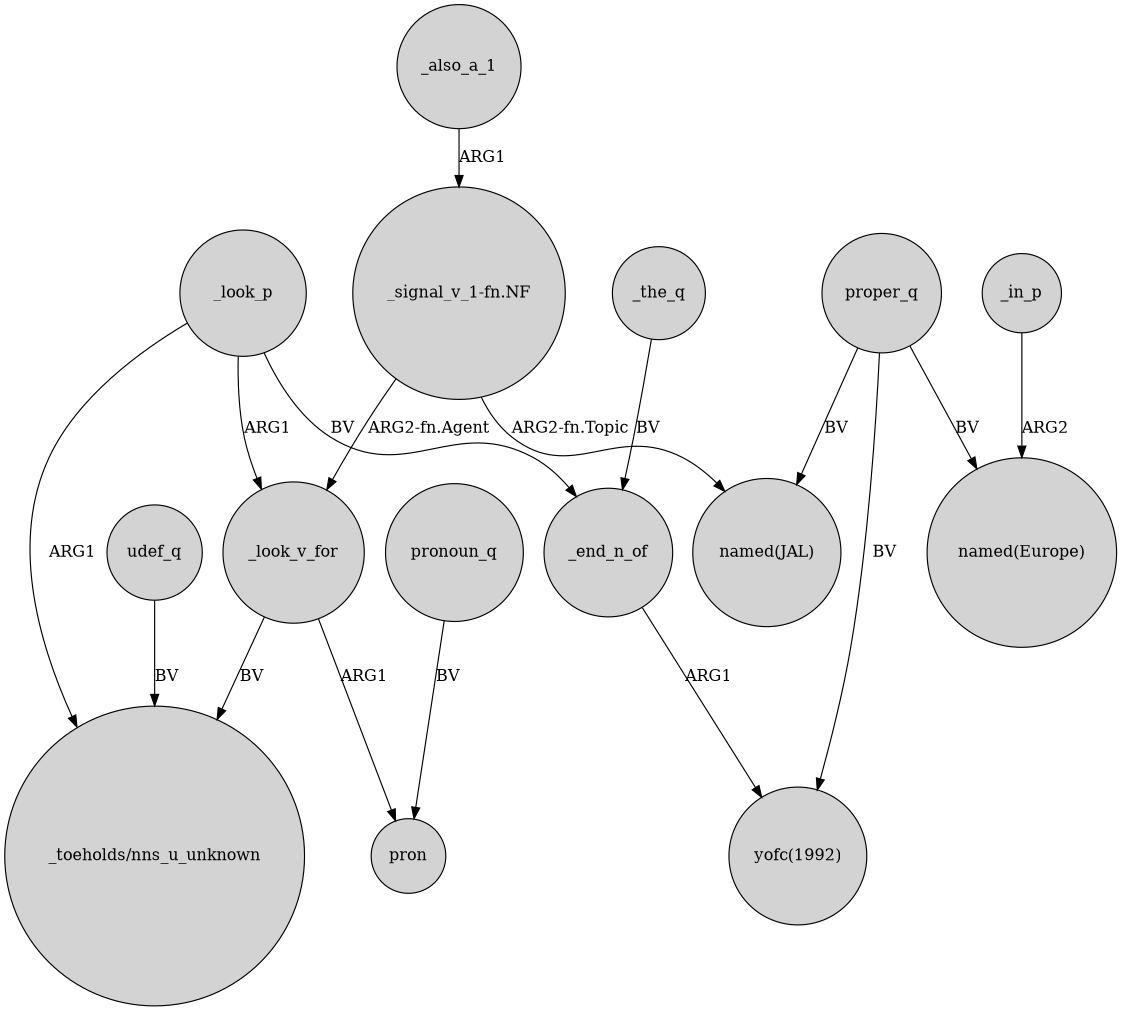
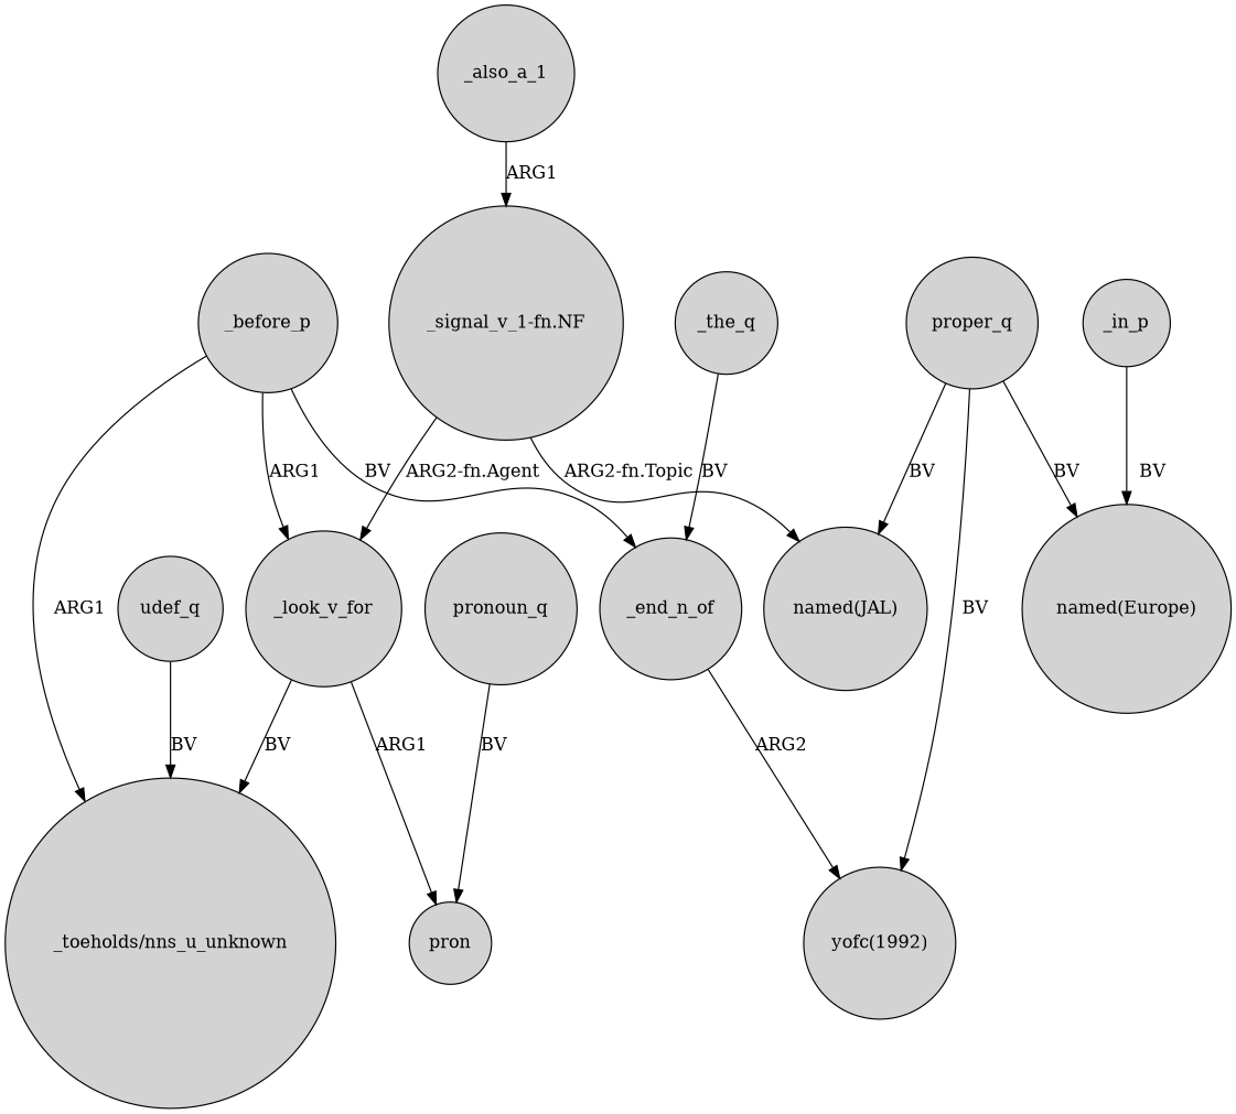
  digraph {
    node [shape=circle style=filled]
    _look_v_for
    pron
    "_toeholds/nns_u_unknown"
-   _before_p [label=_look_p]
+   _before_p
    _end_n_of
    "yofc(1992)"
    _also_a_1
    "_signal_v_1-fn.NF"
    "named(JAL)"
    proper_q
    "named(Europe)"
    udef_q
    _the_q
    _in_p
    pronoun_q
    _look_v_for -> pron [label=ARG1]
    _look_v_for -> "_toeholds/nns_u_unknown" [label=BV]
    _before_p -> _look_v_for [label=ARG1]
    _before_p -> "_toeholds/nns_u_unknown" [label=ARG1]
    _before_p -> _end_n_of [label=BV]
-   _end_n_of -> "yofc(1992)" [label=ARG1]
+   _end_n_of -> "yofc(1992)" [label=ARG2]
    _also_a_1 -> "_signal_v_1-fn.NF" [label=ARG1]
    "_signal_v_1-fn.NF" -> _look_v_for [label="ARG2-fn.Agent"]
    "_signal_v_1-fn.NF" -> "named(JAL)" [label="ARG2-fn.Topic"]
    proper_q -> "yofc(1992)" [label=BV]
    proper_q -> "named(JAL)" [label=BV]
    proper_q -> "named(Europe)" [label=BV]
    udef_q -> "_toeholds/nns_u_unknown" [label=BV]
    _the_q -> _end_n_of [label=BV]
-   _in_p -> "named(Europe)" [label=ARG2]
+   _in_p -> "named(Europe)" [label=BV]
    pronoun_q -> pron [label=BV]
  }
